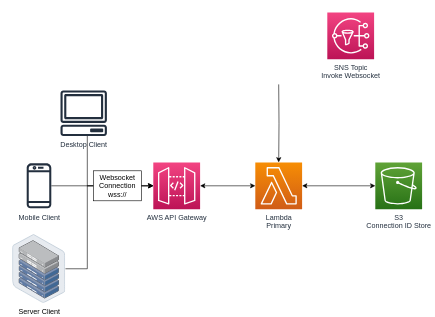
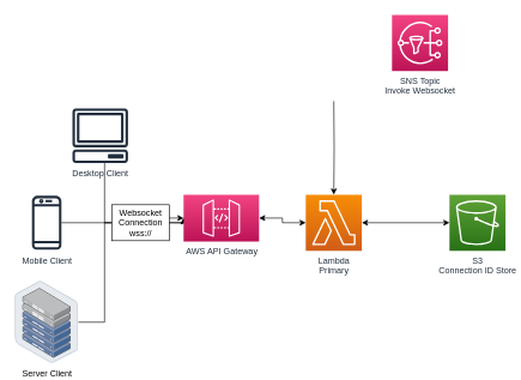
  <mxCell id="0" />
  <mxCell id="1" parent="0" />
  <mxCell id="2" style="edgeStyle=orthogonalEdgeStyle;rounded=0;orthogonalLoop=1;jettySize=auto;html=1;entryX=0;entryY=0.5;entryDx=0;entryDy=0;entryPerimeter=0;" edge="1" parent="1" source="3" target="10"><mxGeometry relative="1" as="geometry"><Array as="points"><mxPoint x="145" y="188" /><mxPoint x="145" y="309" /></Array></mxGeometry></mxCell>
  <mxCell id="3" value="&lt;div&gt;Desktop Client&lt;/div&gt;" style="outlineConnect=0;fontColor=#232F3E;gradientColor=none;fillColor=#232F3E;strokeColor=none;dashed=0;verticalLabelPosition=bottom;verticalAlign=top;align=center;html=1;fontSize=12;fontStyle=0;aspect=fixed;pointerEvents=1;shape=mxgraph.aws4.client;" vertex="1" parent="1"><mxGeometry x="100" y="150" width="78" height="76" as="geometry" /></mxCell>
  <mxCell id="4" style="edgeStyle=orthogonalEdgeStyle;rounded=0;orthogonalLoop=1;jettySize=auto;html=1;entryX=0;entryY=0.5;entryDx=0;entryDy=0;entryPerimeter=0;" edge="1" parent="1" source="5" target="10"><mxGeometry relative="1" as="geometry" /></mxCell>
  <mxCell id="5" value="&lt;div&gt;Mobile Client&lt;/div&gt;" style="outlineConnect=0;fontColor=#232F3E;gradientColor=none;fillColor=#232F3E;strokeColor=none;dashed=0;verticalLabelPosition=bottom;verticalAlign=top;align=center;html=1;fontSize=12;fontStyle=0;aspect=fixed;pointerEvents=1;shape=mxgraph.aws4.mobile_client;" vertex="1" parent="1"><mxGeometry x="44" y="270" width="41" height="78" as="geometry" /></mxCell>
  <mxCell id="6" style="edgeStyle=orthogonalEdgeStyle;rounded=0;orthogonalLoop=1;jettySize=auto;html=1;entryX=0;entryY=0.5;entryDx=0;entryDy=0;entryPerimeter=0;" edge="1" parent="1" source="7" target="10"><mxGeometry relative="1" as="geometry"><Array as="points"><mxPoint x="145" y="447" /><mxPoint x="145" y="309" /></Array></mxGeometry></mxCell>
  <mxCell id="7" value="&lt;div&gt;Server Client&lt;/div&gt;" style="points=[];aspect=fixed;html=1;align=center;shadow=0;dashed=0;image;image=img/lib/allied_telesis/storage/Datacenter_Server_Half_Rack_ToR.svg;" vertex="1" parent="1"><mxGeometry x="20.4" y="390" width="88.2" height="114.6" as="geometry" /></mxCell>
  <mxCell id="8" value="&lt;div&gt;S3&lt;/div&gt;&lt;div&gt;Connection ID Store&lt;br&gt;&lt;/div&gt;" style="points=[[0,0,0],[0.25,0,0],[0.5,0,0],[0.75,0,0],[1,0,0],[0,1,0],[0.25,1,0],[0.5,1,0],[0.75,1,0],[1,1,0],[0,0.25,0],[0,0.5,0],[0,0.75,0],[1,0.25,0],[1,0.5,0],[1,0.75,0]];outlineConnect=0;fontColor=#232F3E;gradientColor=#60A337;gradientDirection=north;fillColor=#277116;strokeColor=#ffffff;dashed=0;verticalLabelPosition=bottom;verticalAlign=top;align=center;html=1;fontSize=12;fontStyle=0;aspect=fixed;shape=mxgraph.aws4.resourceIcon;resIcon=mxgraph.aws4.s3;" vertex="1" parent="1"><mxGeometry x="625" y="270" width="78" height="78" as="geometry" /></mxCell>
  <mxCell id="9" style="edgeStyle=orthogonalEdgeStyle;rounded=0;orthogonalLoop=1;jettySize=auto;html=1;entryX=0;entryY=0.5;entryDx=0;entryDy=0;entryPerimeter=0;startArrow=classic;startFill=1;" edge="1" parent="1" source="10" target="13"><mxGeometry relative="1" as="geometry" /></mxCell>
- <mxCell id="10" value="AWS API Gateway" style="points=[[0,0,0],[0.25,0,0],[0.5,0,0],[0.75,0,0],[1,0,0],[0,1,0],[0.25,1,0],[0.5,1,0],[0.75,1,0],[1,1,0],[0,0.25,0],[0,0.5,0],[0,0.75,0],[1,0.25,0],[1,0.5,0],[1,0.75,0]];outlineConnect=0;fontColor=#232F3E;gradientColor=#F34482;gradientDirection=north;fillColor=#BC1356;strokeColor=#ffffff;dashed=0;verticalLabelPosition=bottom;verticalAlign=top;align=center;html=1;fontSize=12;fontStyle=0;aspect=fixed;shape=mxgraph.aws4.resourceIcon;resIcon=mxgraph.aws4.api_gateway;" vertex="1" parent="1"><mxGeometry x="255" y="270" width="78" height="78" as="geometry" /></mxCell>
+ <mxCell id="10" value="AWS API Gateway" style="points=[[0,0,0],[0.25,0,0],[0.5,0,0],[0.75,0,0],[1,0,0],[0,1,0],[0.25,1,0],[0.5,1,0],[0.75,1,0],[1,1,0],[0,0.25,0],[0,0.5,0],[0,0.75,0],[1,0.25,0],[1,0.5,0],[1,0.75,0]];outlineConnect=0;fontColor=#232F3E;gradientColor=#F34482;gradientDirection=north;fillColor=#BC1356;strokeColor=#ffffff;dashed=0;verticalLabelPosition=bottom;verticalAlign=top;align=center;html=1;fontSize=12;fontStyle=0;aspect=fixed;shape=mxgraph.aws4.resourceIcon;resIcon=mxgraph.aws4.api_gateway;" vertex="1" parent="1"><mxGeometry x="255" y="270" width="105" height="65" as="geometry" /></mxCell>
  <mxCell id="11" value="&lt;div&gt;Websocket&lt;/div&gt;&lt;div&gt;Connection&lt;/div&gt;&lt;div&gt;wss://&lt;br&gt;&lt;/div&gt;" style="text;html=1;align=center;verticalAlign=middle;resizable=0;points=[];autosize=1;fillColor=#ffffff;strokeColor=#000000;" vertex="1" parent="1"><mxGeometry x="155" y="284" width="80" height="50" as="geometry" /></mxCell>
  <mxCell id="12" style="edgeStyle=orthogonalEdgeStyle;rounded=0;orthogonalLoop=1;jettySize=auto;html=1;entryX=0;entryY=0.5;entryDx=0;entryDy=0;entryPerimeter=0;startArrow=classic;startFill=1;" edge="1" parent="1" source="13" target="8"><mxGeometry relative="1" as="geometry" /></mxCell>
  <mxCell id="13" value="&lt;div&gt;Lambda&lt;/div&gt;&lt;div&gt;Primary&lt;br&gt;&lt;/div&gt;" style="points=[[0,0,0],[0.25,0,0],[0.5,0,0],[0.75,0,0],[1,0,0],[0,1,0],[0.25,1,0],[0.5,1,0],[0.75,1,0],[1,1,0],[0,0.25,0],[0,0.5,0],[0,0.75,0],[1,0.25,0],[1,0.5,0],[1,0.75,0]];outlineConnect=0;fontColor=#232F3E;gradientColor=#F78E04;gradientDirection=north;fillColor=#D05C17;strokeColor=#ffffff;dashed=0;verticalLabelPosition=bottom;verticalAlign=top;align=center;html=1;fontSize=12;fontStyle=0;aspect=fixed;shape=mxgraph.aws4.resourceIcon;resIcon=mxgraph.aws4.lambda;" vertex="1" parent="1"><mxGeometry x="425" y="270" width="78" height="78" as="geometry" /></mxCell>
  <mxCell id="14" style="edgeStyle=orthogonalEdgeStyle;rounded=0;orthogonalLoop=1;jettySize=auto;html=1;startArrow=none;startFill=0;" edge="1" parent="1" target="13"><mxGeometry relative="1" as="geometry"><mxPoint x="464" y="140" as="sourcePoint" /></mxGeometry></mxCell>
  <mxCell id="15" value="&lt;div&gt;SNS Topic&lt;/div&gt;&lt;div&gt;Invoke Websocket&lt;br&gt;&lt;/div&gt;" style="points=[[0,0,0],[0.25,0,0],[0.5,0,0],[0.75,0,0],[1,0,0],[0,1,0],[0.25,1,0],[0.5,1,0],[0.75,1,0],[1,1,0],[0,0.25,0],[0,0.5,0],[0,0.75,0],[1,0.25,0],[1,0.5,0],[1,0.75,0]];outlineConnect=0;fontColor=#232F3E;gradientColor=#F34482;gradientDirection=north;fillColor=#BC1356;strokeColor=#ffffff;dashed=0;verticalLabelPosition=bottom;verticalAlign=top;align=center;html=1;fontSize=12;fontStyle=0;aspect=fixed;shape=mxgraph.aws4.resourceIcon;resIcon=mxgraph.aws4.sns;" vertex="1" parent="1"><mxGeometry x="545" y="20" width="78" height="78" as="geometry" /></mxCell>
